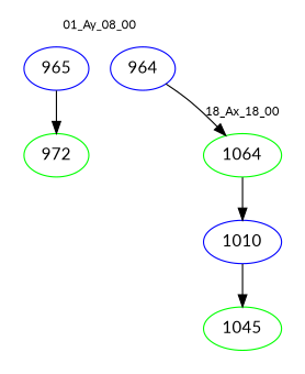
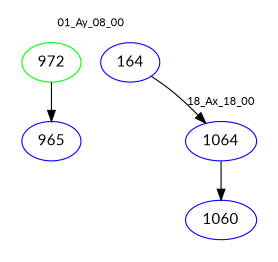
  digraph {
    fontname=Lato
    node [color=blue fontname=Lato]
    edge [color=black fontname=Lato]
-   n1 [label=964]
+   n1 [label=164]
    n2 [label=965]
    n3 [color=green label=972]
-   n4 [color=green label=1064]
-   n5 [label=1010]
-   n6 [color=green label=1045]
+   n4 [label=1064]
+   n5 [label=1060]
    subgraph cluster_1 {
      color=white
      fontsize=10
      label="01_Ay_08_00"
      n1
      n2
      n3
    }
    subgraph cluster_2 {
      color=white
      fontsize=10
      label="18_Ax_18_00"
      n4
      n5
-     n6
    }
    n1 -> n4
-   n2 -> n3
+   n3 -> n2
    n4 -> n5
-   n5 -> n6
  }
